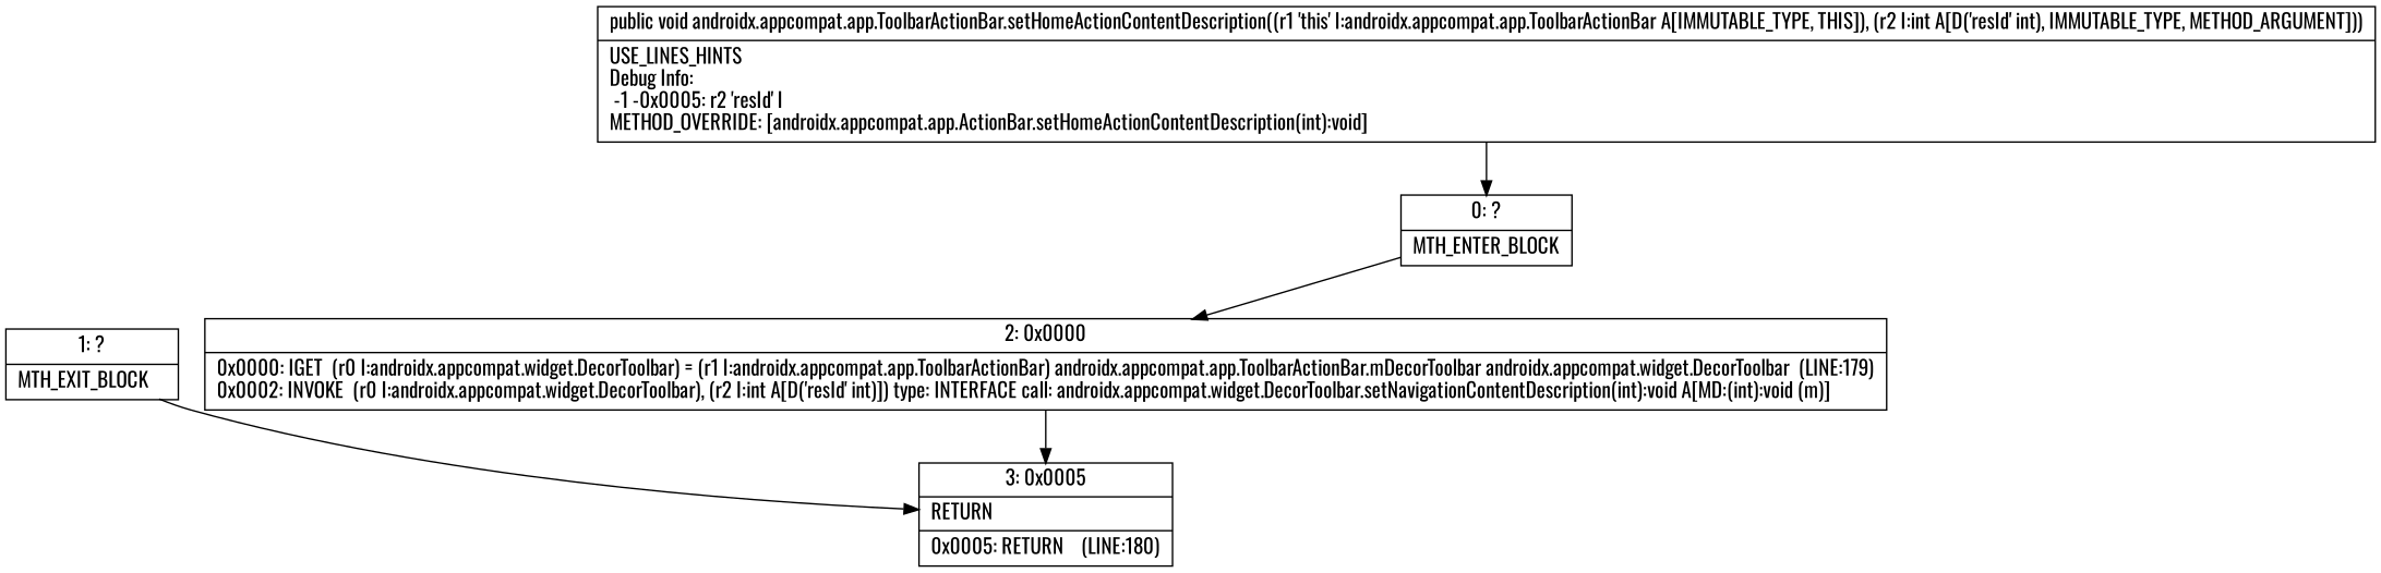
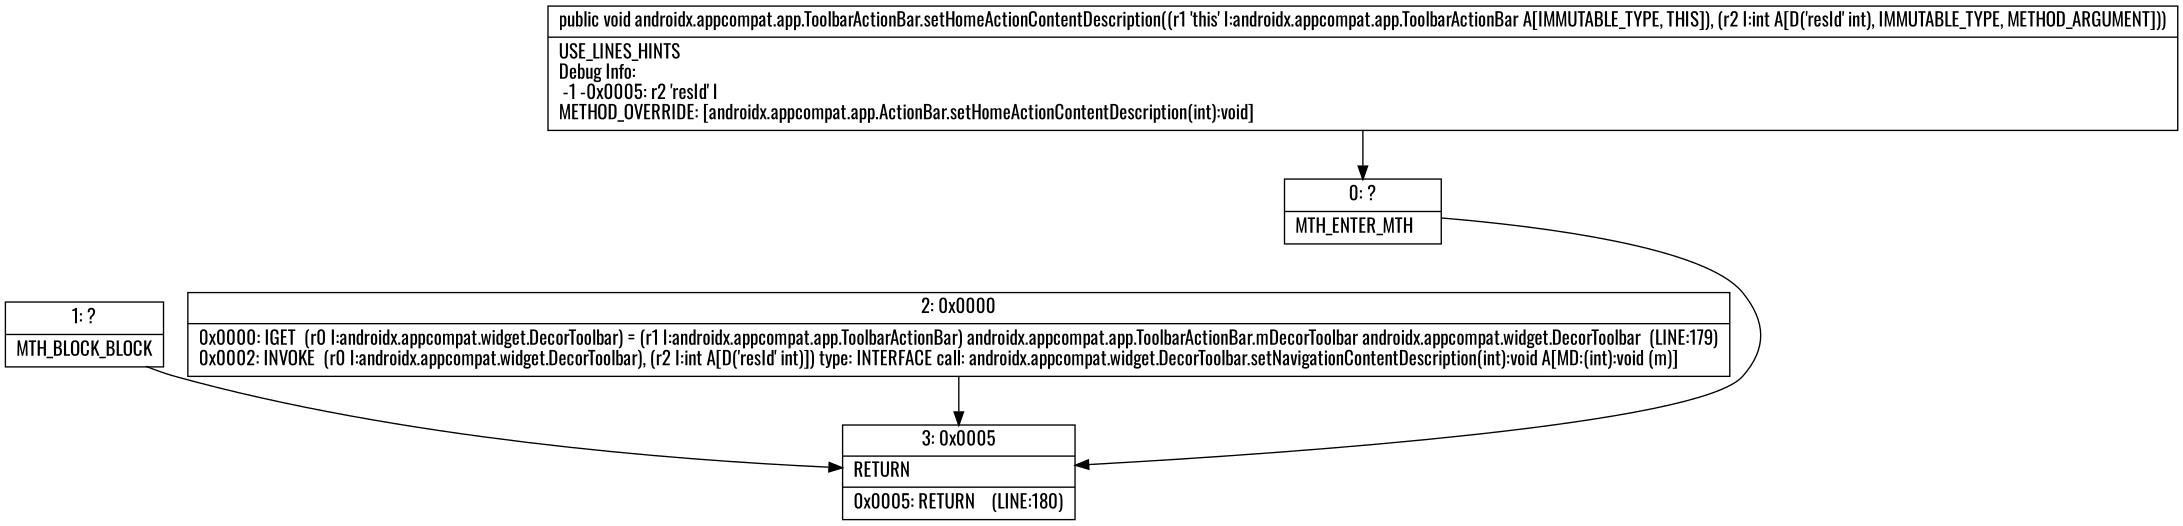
  digraph {
    fontname=Oswald
    node [fontname=Oswald shape=record]
    edge [fontname=Oswald]
-   n1 [label="{0\:\ ?|MTH_ENTER_BLOCK\l}"]
+   n1 [label="{0\:\ ?|MTH_ENTER_MTH\l}"]
    n2 [label="{2\:\ 0x0000|0x0000: IGET  (r0 I:androidx.appcompat.widget.DecorToolbar) = (r1 I:androidx.appcompat.app.ToolbarActionBar) androidx.appcompat.app.ToolbarActionBar.mDecorToolbar androidx.appcompat.widget.DecorToolbar  (LINE:179)\l0x0002: INVOKE  (r0 I:androidx.appcompat.widget.DecorToolbar), (r2 I:int A[D('resId' int)]) type: INTERFACE call: androidx.appcompat.widget.DecorToolbar.setNavigationContentDescription(int):void A[MD:(int):void (m)]\l}"]
    n3 [label="{3\:\ 0x0005|RETURN\l|0x0005: RETURN    (LINE:180)\l}"]
-   n4 [label="{1\:\ ?|MTH_EXIT_BLOCK\l}"]
+   n4 [label="{1\:\ ?|MTH_BLOCK_BLOCK\l}"]
    n5 [label="{public void androidx.appcompat.app.ToolbarActionBar.setHomeActionContentDescription((r1 'this' I:androidx.appcompat.app.ToolbarActionBar A[IMMUTABLE_TYPE, THIS]), (r2 I:int A[D('resId' int), IMMUTABLE_TYPE, METHOD_ARGUMENT]))  | USE_LINES_HINTS\lDebug Info:\l  \-1 \-0x0005: r2 'resId' I\lMETHOD_OVERRIDE: [androidx.appcompat.app.ActionBar.setHomeActionContentDescription(int):void]\l}"]
-   n1 -> n2
+   n1 -> n3
    n2 -> n3
    n4 -> n3
    n5 -> n1
  }
